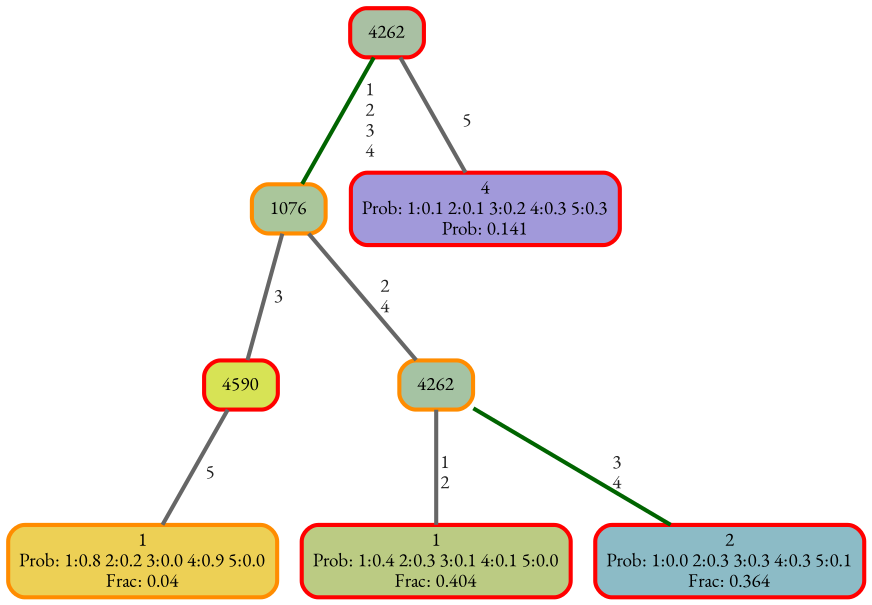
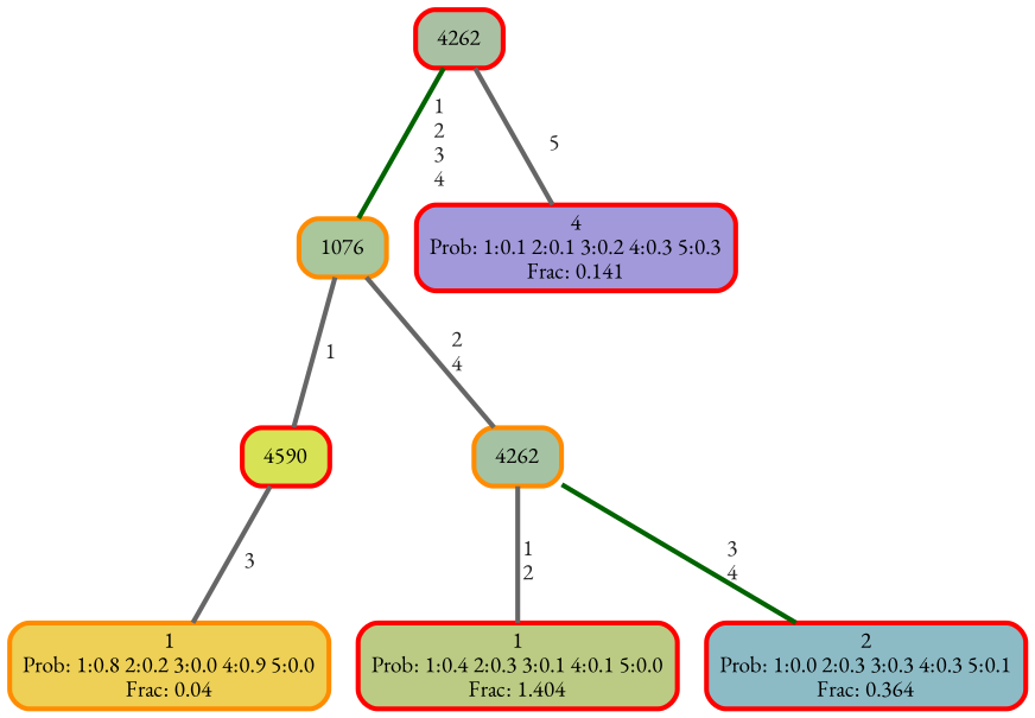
  graph {
    fontname="EB Garamond"
    ranksep="0 equally"
    splines=straight
    node [color=red fontcolor=black fontname="EB Garamond" penwidth=3 shape=box style="filled, rounded"]
    edge [color=gray40 fontcolor=grey14 fontname="EB Garamond" fontweight=bold penwidth=3]
    n1 [fillcolor="#d7e355" label=4590]
    n2 [color=darkorange fillcolor="#edd055" label="1\nProb: 1:0.8 2:0.2 3:0.0 4:0.9 5:0.0\nFrac: 0.04"]
    n3 [color=darkorange fillcolor="#aac69b" label=1076]
    n4 [color=darkorange fillcolor="#a5c3a3" label=4262]
-   n5 [fillcolor="#bbcb83" label="1\nProb: 1:0.4 2:0.3 3:0.1 4:0.1 5:0.0\nFrac: 0.404"]
+   n5 [fillcolor="#bbcb83" label="1\nProb: 1:0.4 2:0.3 3:0.1 4:0.1 5:0.0\nFrac: 1.404"]
    n6 [fillcolor="#8cbbc6" label="2\nProb: 1:0.0 2:0.3 3:0.3 4:0.3 5:0.1\nFrac: 0.364"]
    n7 [fillcolor="#a9c0a3" label=4262]
-   n8 [fillcolor="#a199da" label="4\nProb: 1:0.1 2:0.1 3:0.2 4:0.3 5:0.3\nProb: 0.141"]
+   n8 [fillcolor="#a199da" label="4\nProb: 1:0.1 2:0.1 3:0.2 4:0.3 5:0.3\nFrac: 0.141"]
    subgraph sub_1 {
      rank=same
    }
-   n1 -- n2 [label=" 5"]
-   n3 -- n1 [label=" 3"]
+   n1 -- n2 [label=" 3"]
+   n3 -- n1 [label=" 1"]
    n3 -- n4 [label=" 2\n 4"]
    n4 -- n5 [label=" 1\n 2"]
    n4 -- n6 [color=darkgreen label=" 3\n 4"]
    n7 -- n3 [color=darkgreen label=" 1\n 2\n 3\n 4"]
    n7 -- n8 [label=" 5"]
  }
